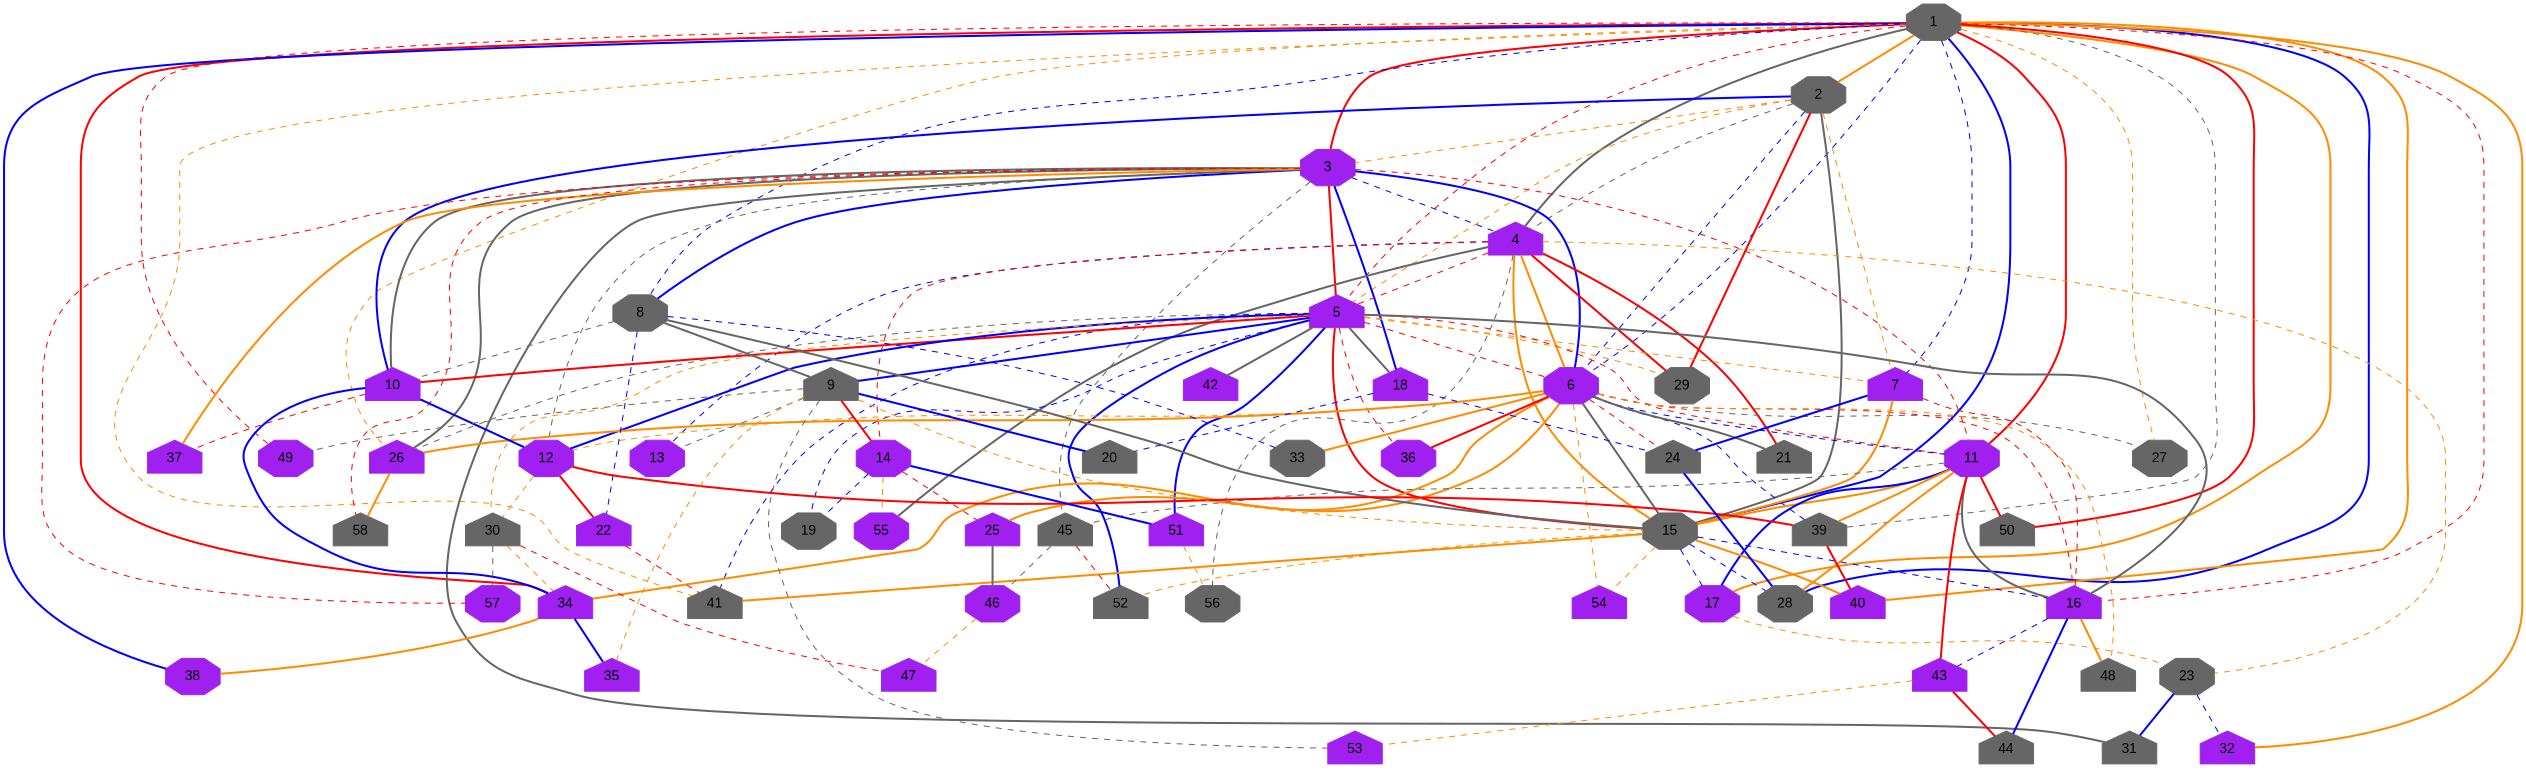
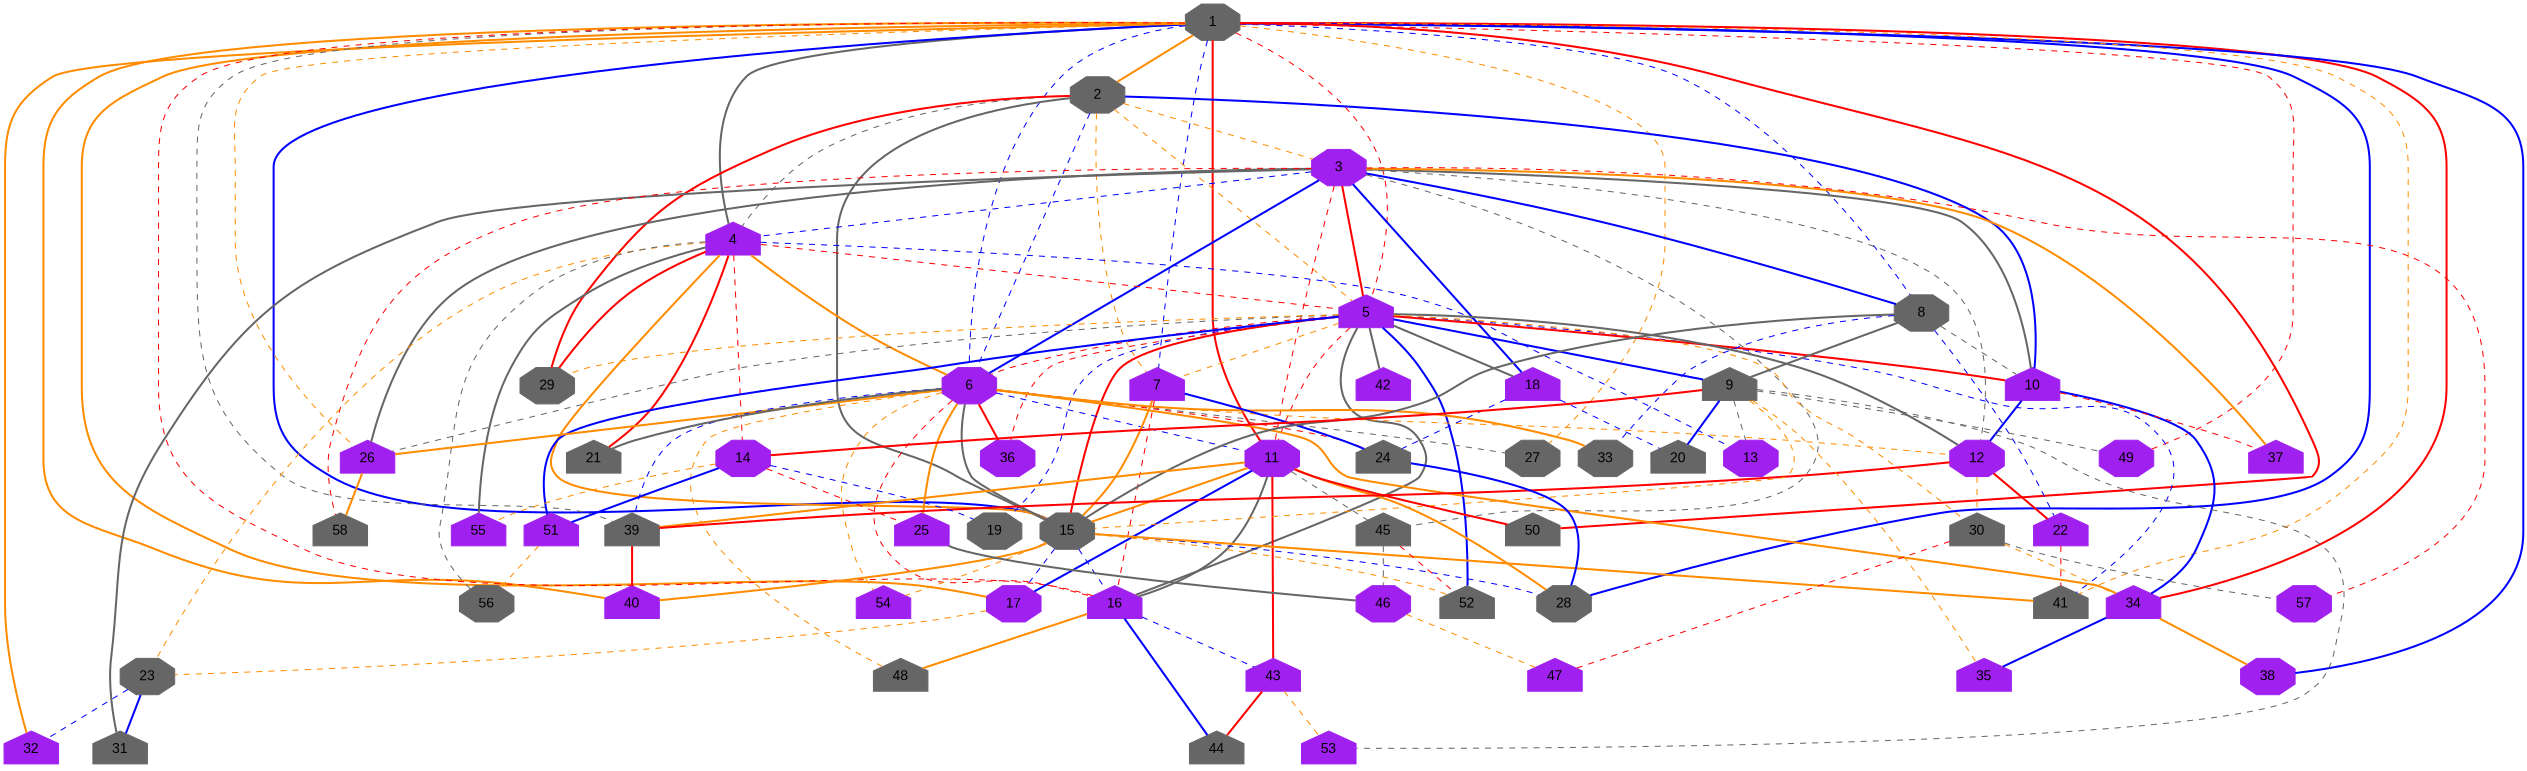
  graph {
    fontname="Liberation Sans"
    node [color=purple fontname="Liberation Sans" shape=house style=filled]
    edge [color=darkorange fontname="Liberation Sans" style=dashed weight=1.0]
    1 [color=gray40 shape=octagon]
    2 [color=gray40 shape=octagon]
    3 [shape=octagon]
    4
    5
    6 [shape=octagon]
    7
    8 [color=gray40 shape=octagon]
    11 [shape=octagon]
    15 [color=gray40 shape=octagon]
    17 [shape=octagon]
    26
    27 [color=gray40 shape=octagon]
    28 [color=gray40 shape=octagon]
    32
    34
    38 [shape=octagon]
    39 [color=gray40]
    40
    41 [color=gray40]
    49 [shape=octagon]
    50 [color=gray40]
    16
    10
    29 [color=gray40 shape=octagon]
    12 [shape=octagon]
    18
    31 [color=gray40]
    37
    45 [color=gray40]
    57 [shape=octagon]
    58 [color=gray40]
    13 [shape=octagon]
    14 [shape=octagon]
    21 [color=gray40]
    23 [color=gray40 shape=octagon]
-   55 [shape=octagon]
+   55
    56 [color=gray40 shape=octagon]
    42
    9 [color=gray40]
    19 [color=gray40 shape=octagon]
    30 [color=gray40]
    36 [shape=octagon]
    51
    52 [color=gray40]
    24 [color=gray40]
    25
    33 [color=gray40 shape=octagon]
    48 [color=gray40]
    54
    22
    43
    35
    20 [color=gray40]
    46 [shape=octagon]
    53
    44 [color=gray40]
    47
    1 -- 2 [style=bold weight=4.0]
-   1 -- 3 [color=red style=bold weight=4.0]
    1 -- 4 [color=gray40 style=bold weight=2.0]
    1 -- 5 [color=red weight=4.0]
    1 -- 6 [color=blue weight=3.0]
    1 -- 7 [color=blue weight=3.0]
    1 -- 8 [color=blue weight=2.0]
    1 -- 11 [color=red style=bold weight=9.0]
    1 -- 15 [color=blue style=bold]
    1 -- 17 [style=bold]
    1 -- 26
    1 -- 27
    1 -- 28 [color=blue style=bold]
    1 -- 32 [style=bold]
    1 -- 34 [color=red style=bold]
    1 -- 38 [color=blue style=bold]
    1 -- 39 [color=gray40 weight=2.0]
    1 -- 40 [style=bold]
    1 -- 41
    1 -- 49 [color=red]
    1 -- 50 [color=red style=bold]
    1 -- 16 [color=red weight=2.0]
    2 -- 3 [weight=4.0]
    2 -- 4 [color=gray40 weight=3.0]
    2 -- 5 [weight=4.0]
    2 -- 6 [color=blue weight=2.0]
    2 -- 7 [weight=8.0]
    2 -- 15 [color=gray40 style=bold weight=7.0]
    2 -- 10 [color=blue style=bold]
    2 -- 29 [color=red style=bold]
    3 -- 4 [color=blue weight=2.0]
    3 -- 5 [color=red style=bold weight=4.0]
    3 -- 6 [color=blue style=bold weight=2.0]
    3 -- 8 [color=blue style=bold]
    3 -- 11 [color=red]
    3 -- 26 [color=gray40 style=bold]
    3 -- 10 [color=gray40 style=bold]
    3 -- 12 [color=gray40 weight=2.0]
    3 -- 18 [color=blue style=bold]
    3 -- 31 [color=gray40 style=bold]
    3 -- 37 [style=bold]
    3 -- 45 [color=gray40]
    3 -- 57 [color=red]
    3 -- 58 [color=red]
    4 -- 5 [color=red weight=2.0]
    4 -- 6 [style=bold]
    4 -- 15 [style=bold]
    4 -- 29 [color=red style=bold]
    4 -- 13 [color=blue]
    4 -- 14 [color=red]
    4 -- 21 [color=red style=bold]
    4 -- 23
    4 -- 55 [color=gray40 style=bold]
    4 -- 56 [color=gray40]
    5 -- 6 [color=red weight=2.0]
    5 -- 7
    5 -- 11 [color=red]
    5 -- 15 [color=red style=bold]
    5 -- 26 [color=gray40]
    5 -- 41 [color=blue]
    5 -- 16 [color=gray40 style=bold]
    5 -- 10 [color=red style=bold]
    5 -- 29
-   5 -- 12 [color=blue style=bold]
+   5 -- 12 [color=gray40 style=bold]
    5 -- 18 [color=gray40 style=bold]
    5 -- 42 [color=gray40 style=bold]
    5 -- 9 [color=blue style=bold weight=3.0]
    5 -- 19 [color=blue]
    5 -- 30
    5 -- 36 [color=red]
    5 -- 51 [color=blue style=bold]
    5 -- 52 [color=blue style=bold weight=2.0]
    6 -- 11 [color=blue]
    6 -- 15 [color=gray40 style=bold]
    6 -- 26 [style=bold]
    6 -- 27 [color=gray40]
    6 -- 34 [style=bold weight=2.0]
    6 -- 39 [color=blue]
    6 -- 16 [color=red]
    6 -- 12
    6 -- 21 [color=gray40 style=bold]
    6 -- 36 [color=red style=bold]
    6 -- 24 [color=red]
    6 -- 25 [style=bold]
    6 -- 33 [style=bold]
    6 -- 48
    6 -- 54
    7 -- 15 [style=bold]
    7 -- 16 [color=red]
    7 -- 24 [color=blue style=bold]
    8 -- 15 [color=gray40 style=bold]
    8 -- 10 [color=gray40 weight=2.0]
    8 -- 9 [color=gray40 style=bold]
    8 -- 33 [color=blue]
    8 -- 22 [color=blue]
    11 -- 15 [style=bold]
    11 -- 17 [color=blue style=bold]
    11 -- 28 [style=bold]
    11 -- 39 [style=bold]
    11 -- 50 [color=red style=bold]
    11 -- 16 [color=gray40 style=bold]
    11 -- 45 [color=gray40]
    11 -- 43 [color=red style=bold]
    15 -- 17 [color=blue]
    15 -- 28 [color=blue]
    15 -- 40 [style=bold]
    15 -- 41 [style=bold]
    15 -- 16 [color=blue]
    15 -- 52
    15 -- 54
    17 -- 23
    26 -- 58 [style=bold]
    34 -- 38 [style=bold]
    34 -- 35 [color=blue style=bold]
    39 -- 40 [color=red style=bold]
    16 -- 48 [style=bold]
    16 -- 43 [color=blue]
    16 -- 44 [color=blue style=bold]
    10 -- 34 [color=blue style=bold]
    10 -- 12 [color=blue style=bold weight=5.0]
    10 -- 37 [color=red]
    12 -- 39 [color=red style=bold]
    12 -- 30
    12 -- 22 [color=red style=bold]
    18 -- 24 [color=blue weight=2.0]
    18 -- 20 [color=blue]
    45 -- 52 [color=red]
    45 -- 46 [color=gray40]
    14 -- 55
    14 -- 19 [color=blue]
    14 -- 51 [color=blue style=bold]
    14 -- 25 [color=red]
    23 -- 32 [color=blue]
    23 -- 31 [color=blue style=bold]
    9 -- 15
    9 -- 49 [color=gray40]
    9 -- 13 [color=gray40]
    9 -- 14 [color=red style=bold]
    9 -- 35
    9 -- 20 [color=blue style=bold]
    9 -- 53 [color=gray40]
    30 -- 34
    30 -- 57 [color=gray40]
    30 -- 47 [color=red]
    51 -- 56
    24 -- 28 [color=blue style=bold]
    25 -- 46 [color=gray40 style=bold]
    22 -- 41 [color=red]
    43 -- 53
    43 -- 44 [color=red style=bold]
    46 -- 47
  }
